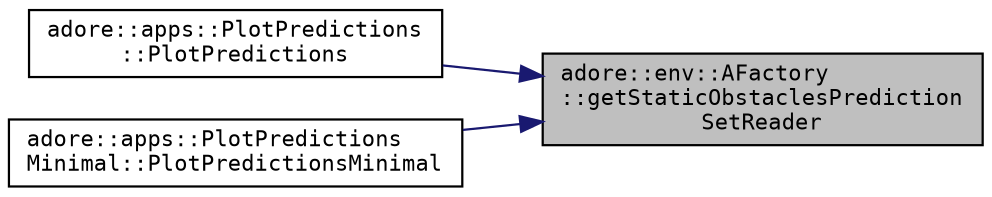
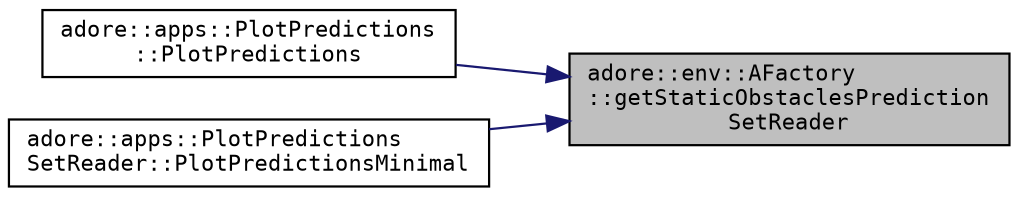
  digraph {
    rankdir=RL
    fontname="DejaVu Sans Mono"
    node [color=black fillcolor=white fontname="DejaVu Sans Mono" fontsize=10 shape=record style=filled]
    edge [color=midnightblue dir=back fontname="DejaVu Sans Mono" fontsize=10 labelfontname=Helvetica labelfontsize=10 style=solid]
    n1 [fillcolor=grey75 fontcolor=black height=0.2 label="adore::env::AFactory\l::getStaticObstaclesPrediction\lSetReader" width=0.4]
    n2 [height=0.2 label="adore::apps::PlotPredictions\l::PlotPredictions" width=0.4]
-   n3 [height=0.2 label="adore::apps::PlotPredictions\lMinimal::PlotPredictionsMinimal" width=0.4]
+   n3 [height=0.2 label="adore::apps::PlotPredictions\lSetReader::PlotPredictionsMinimal" width=0.4]
    n1 -> n2
    n1 -> n3
  }
